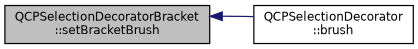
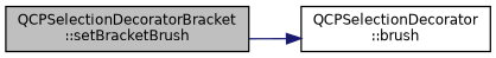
  digraph {
    rankdir=LR
    node [color=black fontname=Helvetica fontsize=10 shape=record style=filled]
    n1 [fillcolor=grey75 fontcolor=black height=0.2 label="QCPSelectionDecoratorBracket\l::setBracketBrush" width=0.4]
    n2 [fillcolor=white height=0.2 label="QCPSelectionDecorator\l::brush" width=0.4]
-   n2 -> n1 [color=midnightblue fontname=Helvetica fontsize=10 labelfontname=Helvetica labelfontsize=10 style=solid]
+   n1 -> n2 [color=midnightblue fontname=Helvetica fontsize=10 labelfontname=Helvetica labelfontsize=10 style=solid]
  }
